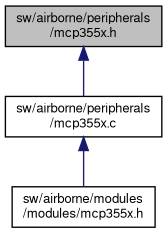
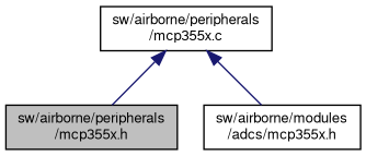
  digraph {
    node [color=black fillcolor=white fontname=FreeSans fontsize=10 shape=record style=filled]
    edge [color=midnightblue dir=back fontname=FreeSans fontsize=10 labelfontname=FreeSans labelfontsize=10 style=solid]
    n1 [fillcolor=grey75 fontcolor=black height=0.2 label="sw/airborne/peripherals\l/mcp355x.h" width=0.4]
    n2 [height=0.2 label="sw/airborne/peripherals\l/mcp355x.c" width=0.4]
-   n3 [height=0.2 label="sw/airborne/modules\l/modules/mcp355x.h" width=0.4]
-   n1 -> n2
+   n3 [height=0.2 label="sw/airborne/modules\l/adcs/mcp355x.h" width=0.4]
+   n2 -> n1
    n2 -> n3
  }
